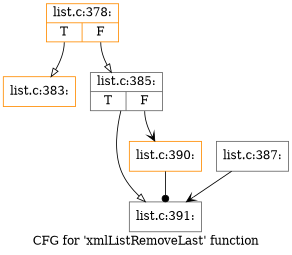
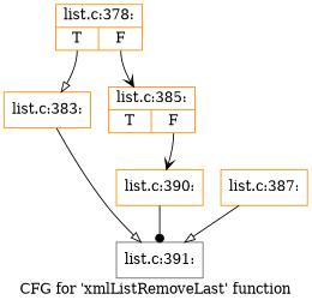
  digraph {
    label="CFG for 'xmlListRemoveLast' function"
    node [color=darkorange shape=record]
    edge [arrowhead=onormal]
    n1 [label="{list.c:378:|{<s0>T|<s1>F}}"]
    n2 [label="{list.c:383:}"]
-   n3 [color=gray40 label="{list.c:385:|{<s0>T|<s1>F}}"]
+   n3 [label="{list.c:385:|{<s0>T|<s1>F}}"]
    n4 [color=gray40 label="{list.c:391:}"]
    n5 [label="{list.c:390:}"]
-   n6 [color=gray40 label="{list.c:387:}"]
+   n6 [label="{list.c:387:}"]
    n1 -> n2 [tailport=s0]
-   n1 -> n3 [tailport=s1]
-   n3 -> n4
+   n1 -> n3 [arrowhead=vee tailport=s1]
+   n2 -> n4
    n3 -> n5 [arrowhead=vee tailport=s1]
    n5 -> n4 [arrowhead=dot]
-   n6 -> n4 [arrowhead=vee]
+   n6 -> n4
  }
